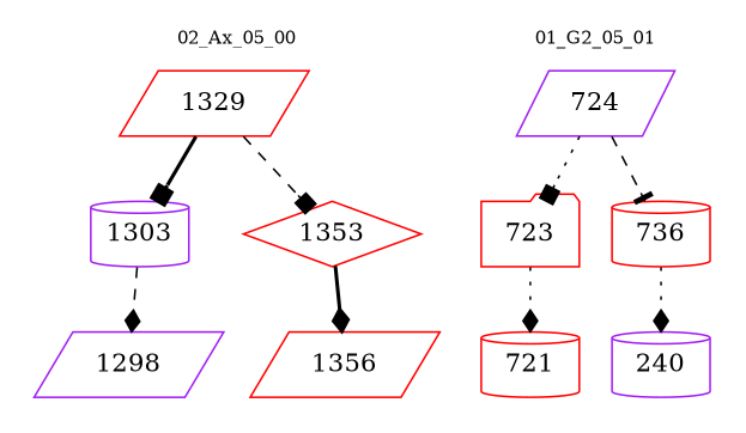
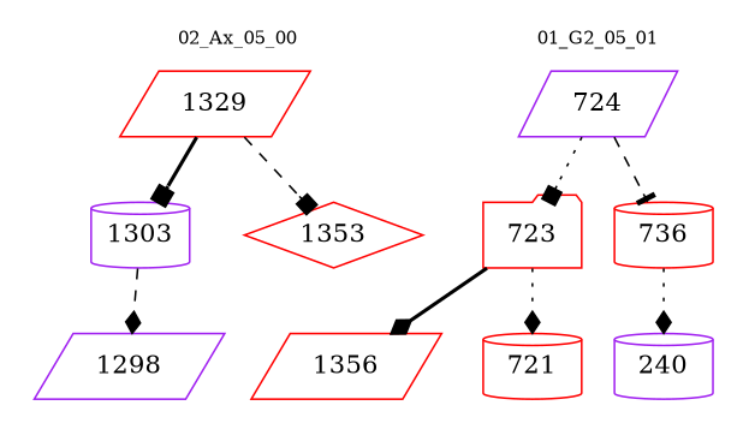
  digraph {
    node [color=red shape=parallelogram]
    edge [arrowhead=diamond color=black style=dashed]
    n1 [label=1329]
    n2 [color=purple label=1303 shape=cylinder]
    n3 [label=1353 shape=diamond]
    n4 [color=purple label=1298]
    n5 [label=1356]
    n6 [color=purple label=724]
    n7 [label=723 shape=folder]
    n8 [label=736 shape=cylinder]
    n9 [label=721 shape=cylinder]
    n10 [color=purple label=240 shape=cylinder]
    subgraph cluster_1 {
      color=white
      fontsize=10
      label="02_Ax_05_00"
      n1
      n2
      n3
      n4
      n5
    }
    subgraph cluster_2 {
      color=white
      fontsize=10
      label="01_G2_05_01"
      n6
      n7
      n8
      n9
      n10
    }
    n1 -> n2 [arrowhead=box style=bold]
    n1 -> n3 [arrowhead=box]
    n2 -> n4
-   n3 -> n5 [style=bold]
+   n7 -> n5 [style=bold]
    n6 -> n7 [arrowhead=box style=dotted]
    n6 -> n8 [arrowhead=tee]
    n7 -> n9 [style=dotted]
    n8 -> n10 [style=dotted]
  }
